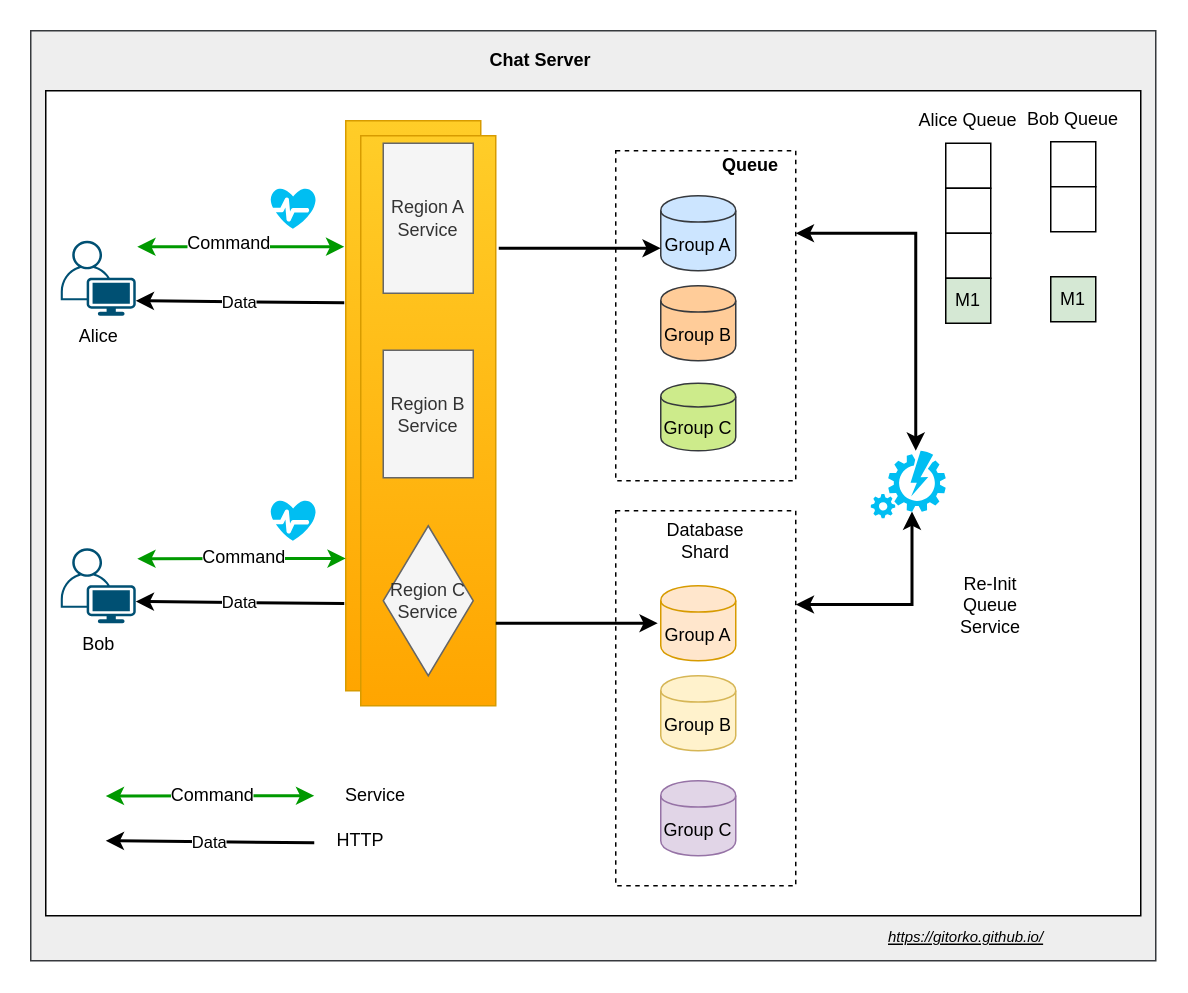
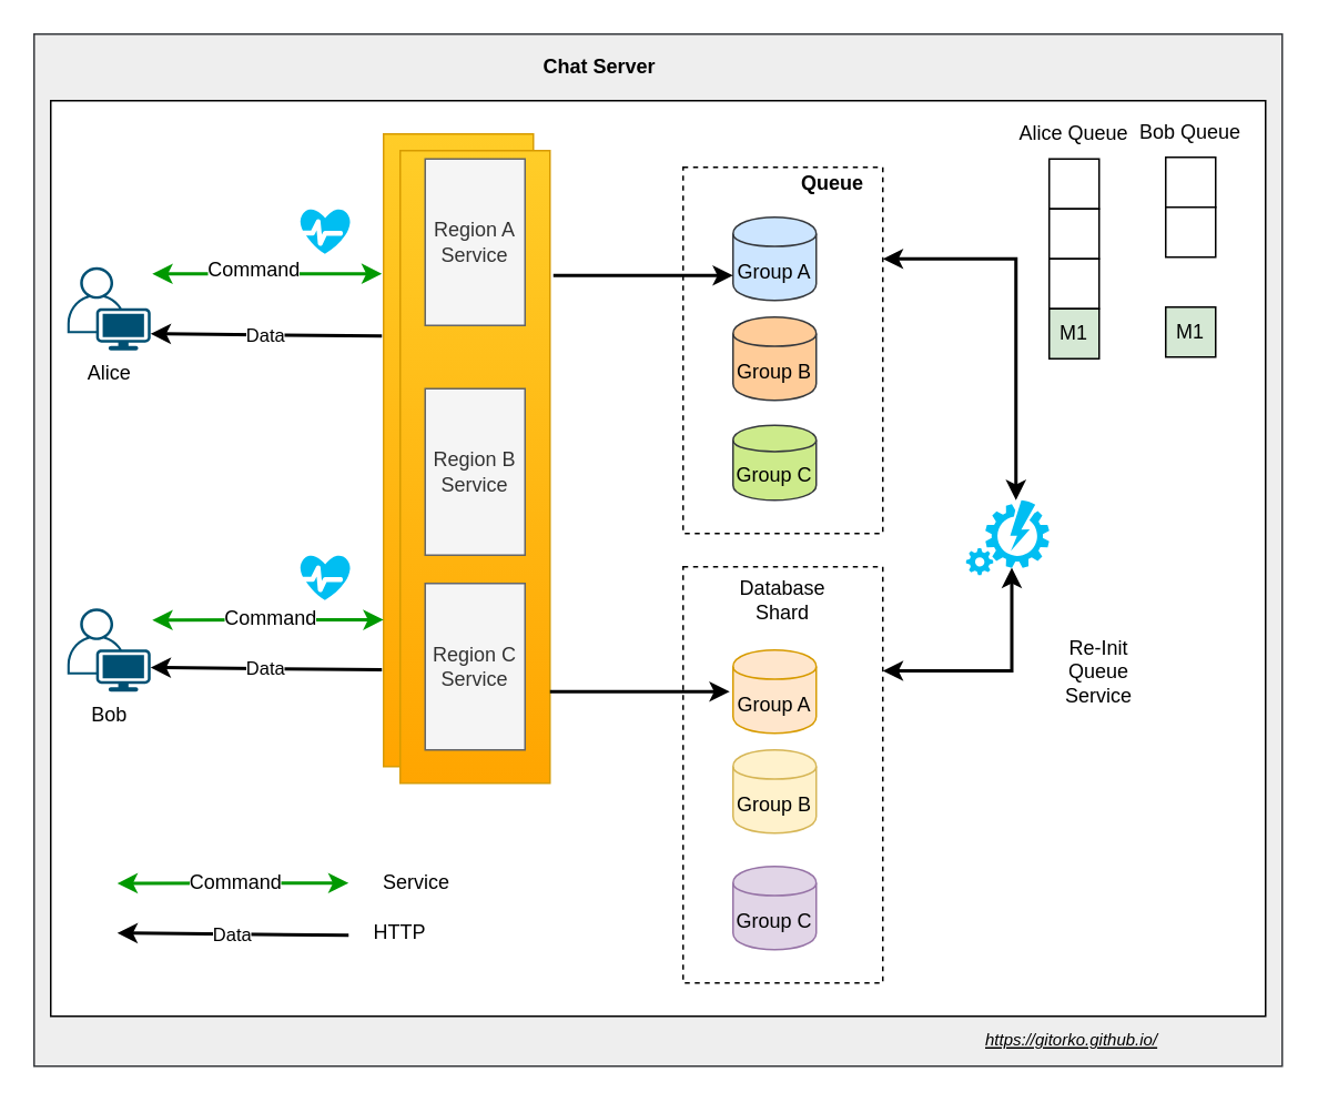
  <mxCell id="0" />
  <mxCell id="1" parent="0" />
  <mxCell id="2" value="" style="rounded=0;whiteSpace=wrap;html=1;fillColor=#eeeeee;strokeColor=#36393d;" parent="1" vertex="1"><mxGeometry x="20" y="20" width="750" height="620" as="geometry" /></mxCell>
  <mxCell id="3" value="" style="rounded=0;whiteSpace=wrap;html=1;fillColor=#ffffff;" parent="1" vertex="1"><mxGeometry x="30" y="60" width="730" height="550" as="geometry" /></mxCell>
  <mxCell id="4" value="" style="rounded=0;whiteSpace=wrap;html=1;fillColor=none;dashed=1;" parent="1" vertex="1"><mxGeometry x="410" y="340" width="120" height="250" as="geometry" /></mxCell>
  <mxCell id="5" value="Group A" style="shape=cylinder;whiteSpace=wrap;html=1;boundedLbl=1;backgroundOutline=1;fillColor=#ffe6cc;strokeColor=#d79b00;" parent="1" vertex="1"><mxGeometry x="440" y="390" width="50" height="50" as="geometry" /></mxCell>
  <mxCell id="6" value="Group B" style="shape=cylinder;whiteSpace=wrap;html=1;boundedLbl=1;backgroundOutline=1;fillColor=#fff2cc;strokeColor=#d6b656;" parent="1" vertex="1"><mxGeometry x="440" y="450" width="50" height="50" as="geometry" /></mxCell>
  <mxCell id="7" value="Group C" style="shape=cylinder;whiteSpace=wrap;html=1;boundedLbl=1;backgroundOutline=1;fillColor=#e1d5e7;strokeColor=#9673a6;" parent="1" vertex="1"><mxGeometry x="440" y="520" width="50" height="50" as="geometry" /></mxCell>
  <mxCell id="8" value="Database Shard" style="text;html=1;strokeColor=none;fillColor=none;align=center;verticalAlign=middle;whiteSpace=wrap;rounded=0;dashed=1;" parent="1" vertex="1"><mxGeometry x="450" y="350" width="40" height="20" as="geometry" /></mxCell>
  <mxCell id="9" value="Alice" style="points=[[0.35,0,0],[0.98,0.51,0],[1,0.71,0],[0.67,1,0],[0,0.795,0],[0,0.65,0]];verticalLabelPosition=bottom;html=1;verticalAlign=top;aspect=fixed;align=center;pointerEvents=1;shape=mxgraph.cisco19.user;fillColor=#005073;strokeColor=none;dashed=1;" parent="1" vertex="1"><mxGeometry x="40" y="160" width="50" height="50" as="geometry" /></mxCell>
  <mxCell id="10" value="Bob" style="points=[[0.35,0,0],[0.98,0.51,0],[1,0.71,0],[0.67,1,0],[0,0.795,0],[0,0.65,0]];verticalLabelPosition=bottom;html=1;verticalAlign=top;aspect=fixed;align=center;pointerEvents=1;shape=mxgraph.cisco19.user;fillColor=#005073;strokeColor=none;dashed=1;" parent="1" vertex="1"><mxGeometry x="40" y="365" width="50" height="50" as="geometry" /></mxCell>
  <mxCell id="11" value="" style="rounded=0;whiteSpace=wrap;html=1;fillColor=#ffcd28;strokeColor=#d79b00;gradientColor=#ffa500;" parent="1" vertex="1"><mxGeometry x="230" y="80" width="90" height="380" as="geometry" /></mxCell>
  <mxCell id="12" value="" style="rounded=0;whiteSpace=wrap;html=1;fillColor=#ffcd28;strokeColor=#d79b00;gradientColor=#ffa500;" parent="1" vertex="1"><mxGeometry x="240" y="90" width="90" height="380" as="geometry" /></mxCell>
  <mxCell id="13" value="" style="endArrow=classic;html=1;exitX=1.02;exitY=0.08;exitDx=0;exitDy=0;exitPerimeter=0;entryX=-0.011;entryY=0.221;entryDx=0;entryDy=0;entryPerimeter=0;startArrow=classic;startFill=1;strokeColor=#009900;strokeWidth=2;" parent="1" source="9" target="11" edge="1"><mxGeometry width="50" height="50" relative="1" as="geometry"><mxPoint x="140" y="220" as="sourcePoint" /><mxPoint x="190" y="170" as="targetPoint" /></mxGeometry></mxCell>
  <mxCell id="14" value="Command" style="text;html=1;align=center;verticalAlign=middle;resizable=0;points=[];labelBackgroundColor=#ffffff;" parent="13" vertex="1" connectable="0"><mxGeometry x="-0.109" y="2" relative="1" as="geometry"><mxPoint as="offset" /></mxGeometry></mxCell>
  <mxCell id="15" value="" style="endArrow=classic;html=1;exitX=1.02;exitY=0.14;exitDx=0;exitDy=0;exitPerimeter=0;entryX=0;entryY=0.768;entryDx=0;entryDy=0;entryPerimeter=0;startArrow=classic;startFill=1;strokeColor=#009900;strokeWidth=2;" parent="1" source="10" target="11" edge="1"><mxGeometry width="50" height="50" relative="1" as="geometry"><mxPoint x="120" y="390.36" as="sourcePoint" /><mxPoint x="230" y="390" as="targetPoint" /></mxGeometry></mxCell>
  <mxCell id="16" value="Command" style="text;html=1;align=center;verticalAlign=middle;resizable=0;points=[];labelBackgroundColor=#ffffff;" parent="15" vertex="1" connectable="0"><mxGeometry x="0.021" y="1" relative="1" as="geometry"><mxPoint as="offset" /></mxGeometry></mxCell>
  <mxCell id="17" value="" style="rounded=0;whiteSpace=wrap;html=1;fillColor=none;dashed=1;" parent="1" vertex="1"><mxGeometry x="410" y="100" width="120" height="220" as="geometry" /></mxCell>
  <mxCell id="18" value="Group A" style="shape=cylinder;whiteSpace=wrap;html=1;boundedLbl=1;backgroundOutline=1;fillColor=#cce5ff;strokeColor=#36393d;" parent="1" vertex="1"><mxGeometry x="440" y="130" width="50" height="50" as="geometry" /></mxCell>
  <mxCell id="19" value="Group B" style="shape=cylinder;whiteSpace=wrap;html=1;boundedLbl=1;backgroundOutline=1;fillColor=#ffcc99;strokeColor=#36393d;" parent="1" vertex="1"><mxGeometry x="440" y="190" width="50" height="50" as="geometry" /></mxCell>
  <mxCell id="20" value="Group C" style="shape=cylinder;whiteSpace=wrap;html=1;boundedLbl=1;backgroundOutline=1;fillColor=#cdeb8b;strokeColor=#36393d;" parent="1" vertex="1"><mxGeometry x="440" y="255" width="50" height="45" as="geometry" /></mxCell>
  <mxCell id="21" value="Queue" style="text;html=1;strokeColor=none;fillColor=none;align=center;verticalAlign=middle;whiteSpace=wrap;rounded=0;dashed=1;fontStyle=1" parent="1" vertex="1"><mxGeometry x="480" y="100" width="40" height="20" as="geometry" /></mxCell>
  <mxCell id="22" value="" style="endArrow=classic;html=1;strokeColor=#000000;strokeWidth=2;entryX=0;entryY=0.7;entryDx=0;entryDy=0;" parent="1" target="18" edge="1"><mxGeometry width="50" height="50" relative="1" as="geometry"><mxPoint x="332" y="165" as="sourcePoint" /><mxPoint x="390" y="140" as="targetPoint" /></mxGeometry></mxCell>
  <mxCell id="23" value="Data" style="endArrow=classic;html=1;strokeColor=#000000;strokeWidth=2;exitX=-0.011;exitY=0.847;exitDx=0;exitDy=0;exitPerimeter=0;entryX=1;entryY=0.71;entryDx=0;entryDy=0;entryPerimeter=0;" parent="1" source="11" target="10" edge="1"><mxGeometry width="50" height="50" relative="1" as="geometry"><mxPoint x="170" y="600" as="sourcePoint" /><mxPoint x="220" y="550" as="targetPoint" /></mxGeometry></mxCell>
  <mxCell id="24" value="Data" style="endArrow=classic;html=1;strokeColor=#000000;strokeWidth=2;exitX=-0.011;exitY=0.847;exitDx=0;exitDy=0;exitPerimeter=0;entryX=1;entryY=0.71;entryDx=0;entryDy=0;entryPerimeter=0;" parent="1" edge="1"><mxGeometry width="50" height="50" relative="1" as="geometry"><mxPoint x="229.01" y="201.36" as="sourcePoint" /><mxPoint x="90" y="200" as="targetPoint" /></mxGeometry></mxCell>
  <mxCell id="25" value="" style="endArrow=classic;html=1;strokeColor=#000000;strokeWidth=2;entryX=0;entryY=0.7;entryDx=0;entryDy=0;" parent="1" edge="1"><mxGeometry width="50" height="50" relative="1" as="geometry"><mxPoint x="330" y="415" as="sourcePoint" /><mxPoint x="438" y="415" as="targetPoint" /></mxGeometry></mxCell>
  <mxCell id="26" style="edgeStyle=orthogonalEdgeStyle;rounded=0;orthogonalLoop=1;jettySize=auto;html=1;entryX=1;entryY=0.25;entryDx=0;entryDy=0;startArrow=classic;startFill=1;strokeColor=#000000;strokeWidth=2;exitX=0.55;exitY=0.9;exitDx=0;exitDy=0;exitPerimeter=0;" parent="1" source="28" target="4" edge="1"><mxGeometry relative="1" as="geometry"><Array as="points"><mxPoint x="608" y="403" /></Array></mxGeometry></mxCell>
  <mxCell id="27" style="edgeStyle=orthogonalEdgeStyle;rounded=0;orthogonalLoop=1;jettySize=auto;html=1;entryX=1;entryY=0.25;entryDx=0;entryDy=0;startArrow=classic;startFill=1;strokeColor=#000000;strokeWidth=2;" parent="1" source="28" target="17" edge="1"><mxGeometry relative="1" as="geometry"><Array as="points"><mxPoint x="610" y="155" /></Array></mxGeometry></mxCell>
  <mxCell id="28" value="" style="verticalLabelPosition=bottom;html=1;verticalAlign=top;align=center;strokeColor=none;fillColor=#00BEF2;shape=mxgraph.azure.automation;pointerEvents=1;" parent="1" vertex="1"><mxGeometry x="580" y="300" width="50" height="45" as="geometry" /></mxCell>
  <mxCell id="29" value="Re-Init Queue Service" style="text;html=1;strokeColor=none;fillColor=none;align=center;verticalAlign=middle;whiteSpace=wrap;rounded=0;" parent="1" vertex="1"><mxGeometry x="640" y="393" width="40" height="20" as="geometry" /></mxCell>
  <mxCell id="30" value="Chat Server" style="text;html=1;strokeColor=none;fillColor=none;align=center;verticalAlign=middle;whiteSpace=wrap;rounded=0;fontStyle=1" parent="1" vertex="1"><mxGeometry x="310" y="30" width="100" height="20" as="geometry" /></mxCell>
  <mxCell id="31" value="&lt;font style=&quot;font-size: 10px&quot;&gt;&lt;i&gt;&lt;u&gt;https://gitorko.github.io/&lt;/u&gt;&lt;/i&gt;&lt;/font&gt;" style="text;html=1;" parent="1" vertex="1"><mxGeometry x="590" y="610" width="110" height="30" as="geometry" /></mxCell>
  <mxCell id="32" value="" style="endArrow=classic;html=1;exitX=1.02;exitY=0.14;exitDx=0;exitDy=0;exitPerimeter=0;entryX=0;entryY=0.768;entryDx=0;entryDy=0;entryPerimeter=0;startArrow=classic;startFill=1;strokeColor=#009900;strokeWidth=2;" parent="1" edge="1"><mxGeometry width="50" height="50" relative="1" as="geometry"><mxPoint x="70" y="530.16" as="sourcePoint" /><mxPoint x="209" y="530" as="targetPoint" /></mxGeometry></mxCell>
  <mxCell id="33" value="Command" style="text;html=1;align=center;verticalAlign=middle;resizable=0;points=[];labelBackgroundColor=#ffffff;" parent="32" vertex="1" connectable="0"><mxGeometry x="0.021" y="1" relative="1" as="geometry"><mxPoint as="offset" /></mxGeometry></mxCell>
  <mxCell id="34" value="Data" style="endArrow=classic;html=1;strokeColor=#000000;strokeWidth=2;exitX=-0.011;exitY=0.847;exitDx=0;exitDy=0;exitPerimeter=0;entryX=1;entryY=0.71;entryDx=0;entryDy=0;entryPerimeter=0;" parent="1" edge="1"><mxGeometry width="50" height="50" relative="1" as="geometry"><mxPoint x="209.01" y="561.36" as="sourcePoint" /><mxPoint x="70" y="560" as="targetPoint" /></mxGeometry></mxCell>
  <mxCell id="35" value="Service" style="text;html=1;strokeColor=none;fillColor=none;align=center;verticalAlign=middle;whiteSpace=wrap;rounded=0;" parent="1" vertex="1"><mxGeometry x="230" y="520" width="40" height="20" as="geometry" /></mxCell>
  <mxCell id="36" value="HTTP" style="text;html=1;strokeColor=none;fillColor=none;align=center;verticalAlign=middle;whiteSpace=wrap;rounded=0;" parent="1" vertex="1"><mxGeometry x="220" y="550" width="40" height="20" as="geometry" /></mxCell>
  <mxCell id="37" value="Region A&lt;br&gt;Service" style="rounded=0;whiteSpace=wrap;html=1;fillColor=#f5f5f5;strokeColor=#666666;fontColor=#333333;" parent="1" vertex="1"><mxGeometry x="255" y="95" width="60" height="100" as="geometry" /></mxCell>
- <mxCell id="38" value="Region B&lt;br&gt;Service" style="rounded=0;whiteSpace=wrap;html=1;fillColor=#f5f5f5;strokeColor=#666666;fontColor=#333333;" parent="1" vertex="1"><mxGeometry x="255" y="233" width="60" height="85" as="geometry" /></mxCell>
- <mxCell id="39" value="Region C&lt;br&gt;Service" style="rhombus;whiteSpace=wrap;html=1;fillColor=#f5f5f5;strokeColor=#666666;fontColor=#333333;" parent="1" vertex="1"><mxGeometry x="255" y="350" width="60" height="100" as="geometry" /></mxCell>
+ <mxCell id="38" value="Region B&lt;br&gt;Service" style="rounded=0;whiteSpace=wrap;html=1;fillColor=#f5f5f5;strokeColor=#666666;fontColor=#333333;" parent="1" vertex="1"><mxGeometry x="255" y="233" width="60" height="100" as="geometry" /></mxCell>
+ <mxCell id="39" value="Region C&lt;br&gt;Service" style="rounded=0;whiteSpace=wrap;html=1;fillColor=#f5f5f5;strokeColor=#666666;fontColor=#333333;" parent="1" vertex="1"><mxGeometry x="255" y="350" width="60" height="100" as="geometry" /></mxCell>
  <mxCell id="40" value="" style="rounded=0;whiteSpace=wrap;html=1;" parent="1" vertex="1"><mxGeometry x="630" y="95" width="30" height="30" as="geometry" /></mxCell>
  <mxCell id="41" value="" style="rounded=0;whiteSpace=wrap;html=1;" parent="1" vertex="1"><mxGeometry x="630" y="125" width="30" height="30" as="geometry" /></mxCell>
  <mxCell id="42" value="" style="rounded=0;whiteSpace=wrap;html=1;" parent="1" vertex="1"><mxGeometry x="630" y="155" width="30" height="30" as="geometry" /></mxCell>
  <mxCell id="43" value="M1" style="rounded=0;whiteSpace=wrap;html=1;fillColor=#d5e8d4;strokeColor=#000000;" parent="1" vertex="1"><mxGeometry x="630" y="185" width="30" height="30" as="geometry" /></mxCell>
  <mxCell id="44" value="Alice Queue" style="text;html=1;strokeColor=none;fillColor=none;align=center;verticalAlign=middle;whiteSpace=wrap;rounded=0;" parent="1" vertex="1"><mxGeometry x="610" y="70" width="70" height="20" as="geometry" /></mxCell>
  <mxCell id="45" value="" style="rounded=0;whiteSpace=wrap;html=1;" parent="1" vertex="1"><mxGeometry x="700" y="94" width="30" height="30" as="geometry" /></mxCell>
  <mxCell id="46" value="" style="rounded=0;whiteSpace=wrap;html=1;" parent="1" vertex="1"><mxGeometry x="700" y="124" width="30" height="30" as="geometry" /></mxCell>
  <mxCell id="47" value="M1" style="rounded=0;whiteSpace=wrap;html=1;fillColor=#d5e8d4;strokeColor=#000000;" parent="1" vertex="1"><mxGeometry x="700" y="184" width="30" height="30" as="geometry" /></mxCell>
  <mxCell id="48" value="Bob Queue" style="text;html=1;strokeColor=none;fillColor=none;align=center;verticalAlign=middle;whiteSpace=wrap;rounded=0;" parent="1" vertex="1"><mxGeometry x="680" y="69" width="70" height="20" as="geometry" /></mxCell>
  <mxCell id="49" value="" style="verticalLabelPosition=bottom;html=1;verticalAlign=top;align=center;strokeColor=none;fillColor=#00BEF2;shape=mxgraph.azure.health_monitoring;" vertex="1" parent="1"><mxGeometry x="180" y="125" width="30" height="27" as="geometry" /></mxCell>
  <mxCell id="50" value="" style="verticalLabelPosition=bottom;html=1;verticalAlign=top;align=center;strokeColor=none;fillColor=#00BEF2;shape=mxgraph.azure.health_monitoring;" vertex="1" parent="1"><mxGeometry x="180" y="333" width="30" height="27" as="geometry" /></mxCell>
